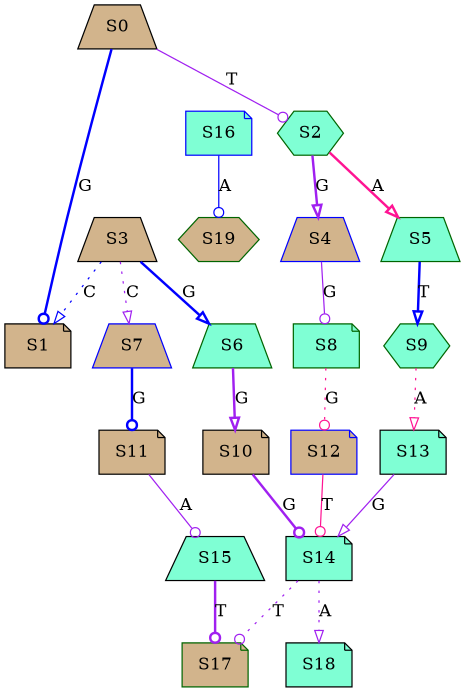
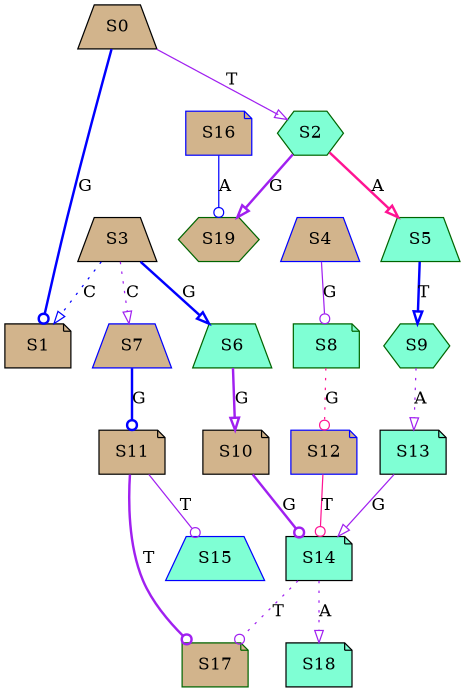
  strict digraph {
    node [color=black fillcolor=tan shape=note style=filled]
    edge [arrowhead=odot color=purple style=bold]
    S0 [shape=trapezium]
    S1
    S2 [color=darkgreen fillcolor=aquamarine shape=hexagon]
    S4 [color=blue shape=trapezium]
    S5 [color=darkgreen fillcolor=aquamarine shape=trapezium]
    S3 [shape=trapezium]
    S6 [color=darkgreen fillcolor=aquamarine shape=trapezium]
    S7 [color=blue shape=trapezium]
    S8 [color=darkgreen fillcolor=aquamarine]
    S9 [color=darkgreen fillcolor=aquamarine shape=hexagon]
    S10
    S11
    S12 [color=blue]
    S13 [fillcolor=aquamarine]
    S14 [fillcolor=aquamarine]
-   S15 [fillcolor=aquamarine shape=trapezium]
+   S15 [color=blue fillcolor=aquamarine shape=trapezium]
    S17 [color=darkgreen]
    S18 [fillcolor=aquamarine]
-   S16 [color=blue fillcolor=aquamarine]
+   S16 [color=blue]
    S19 [color=darkgreen shape=hexagon]
    S0 -> S1 [color=blue label=G]
-   S0 -> S2 [label=T style=solid]
-   S2 -> S4 [arrowhead=onormal label=G]
+   S0 -> S2 [arrowhead=onormal label=T style=solid]
+   S2 -> S19 [arrowhead=onormal label=G]
    S2 -> S5 [arrowhead=onormal color=deeppink label=A]
    S4 -> S8 [label=G style=solid]
    S5 -> S9 [arrowhead=onormal color=blue label=T]
    S3 -> S1 [arrowhead=onormal color=blue label=C style=dotted]
    S3 -> S6 [arrowhead=onormal color=blue label=G]
    S3 -> S7 [arrowhead=onormal label=C style=dotted]
    S6 -> S10 [arrowhead=onormal label=G]
    S7 -> S11 [color=blue label=G]
    S8 -> S12 [color=deeppink label=G style=dotted]
-   S9 -> S13 [arrowhead=onormal color=deeppink label=A style=dotted]
+   S9 -> S13 [arrowhead=onormal label=A style=dotted]
    S10 -> S14 [label=G]
-   S11 -> S15 [label=A style=solid]
+   S11 -> S15 [label=T style=solid]
    S12 -> S14 [color=deeppink label=T style=solid]
    S13 -> S14 [arrowhead=onormal label=G style=solid]
    S14 -> S17 [label=T style=dotted]
    S14 -> S18 [arrowhead=onormal label=A style=dotted]
-   S15 -> S17 [label=T]
+   S11 -> S17 [label=T]
    S16 -> S19 [color=blue label=A style=solid]
  }
